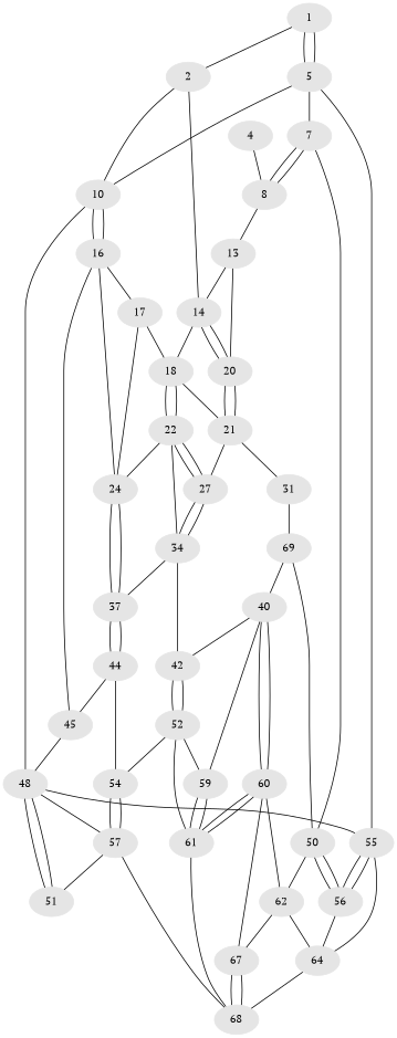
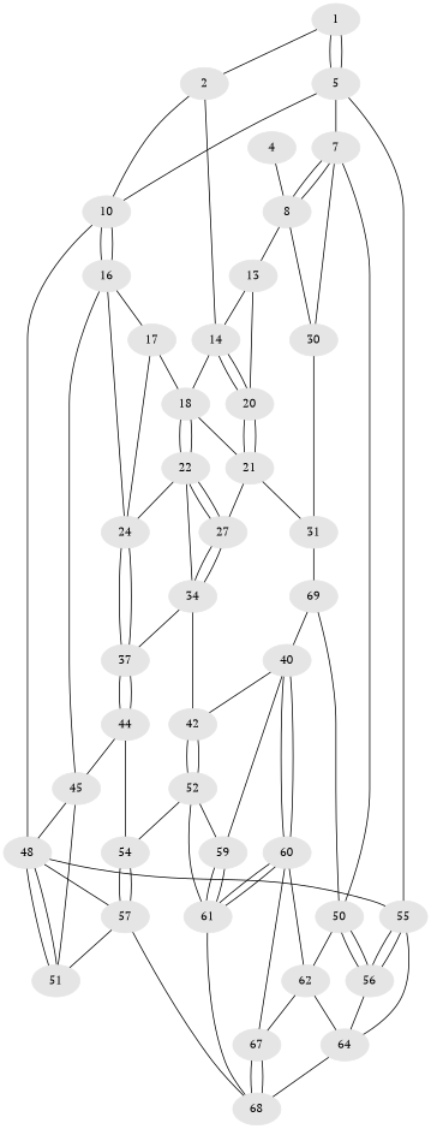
  graph {
    fontname="PT Serif"
    node [color=gray90 fontname="PT Serif" style=filled]
    edge [fontname="PT Serif"]
    2 [super="+11"]
    1
    5 [super="+6"]
    10
    14 [super="+15"]
    7 [super="+32"]
    55 [super="+72"]
    16 [super="+38"]
    48 [super="+49"]
    20
    18 [super="+19"]
    4 [super="+9"]
    8 [super="+29"]
    13 [super="+28"]
+   30 [super="+33"]
    50 [super="+51"]
    56
    64 [super="+71"]
    31 [super="+36"]
    62 [super="+65"]
    17
    24 [super="+25"]
    45 [super="+46"]
    n24 [label=51]
    57 [super="+70"]
    21 [super="+26"]
    22 [super="+23"]
    37
    27
    34 [super="+35"]
    n31 [label=69]
    42 [super="+43"]
    44 [super="+47"]
    40 [super="+41"]
    52 [super="+53"]
    54
    59
    60 [super="+63"]
    61 [super="+66"]
    67
    68 [super="+69"]
    2 -- 10
    2 -- 14
    1 -- 2
    1 -- 5
    1 -- 5
    5 -- 10
    5 -- 7
    5 -- 55 [weight=2]
    10 -- 16
    10 -- 16
    10 -- 48
    14 -- 20
    14 -- 20
    14 -- 18
    7 -- 8
    7 -- 8
+   7 -- 30
    7 -- 50
    55 -- 56
    55 -- 56
    55 -- 64
    16 -- 17
    16 -- 24
    16 -- 45
    48 -- 55
    48 -- n24
    48 -- n24
    48 -- 57
    20 -- 21
    20 -- 21
    18 -- 21
    18 -- 22
    18 -- 22
    4 -- 8
    8 -- 13
+   8 -- 30
    13 -- 14
    13 -- 20
+   30 -- 31 [weight=2]
    50 -- 56
    50 -- 56
    50 -- 62
    56 -- 64
    64 -- 68
    31 -- n31
    62 -- 64
    62 -- 67
    17 -- 18
    17 -- 24
    24 -- 37
    24 -- 37
    45 -- 48
+   45 -- n24
    57 -- n24
    57 -- 68
    21 -- 31
    21 -- 27
    22 -- 24
    22 -- 27
    22 -- 27
    22 -- 34
    37 -- 44
    37 -- 44
    27 -- 34
    27 -- 34
    34 -- 37
    34 -- 42
    n31 -- 50
    n31 -- 40
    42 -- 52
    42 -- 52
    44 -- 45
    44 -- 54
    40 -- 42
    40 -- 59
    40 -- 60
    40 -- 60
    52 -- 54
    52 -- 59
    52 -- 61
    54 -- 57
    54 -- 57
    59 -- 61
    59 -- 61
    60 -- 62
    60 -- 61
    60 -- 61
    60 -- 67
    61 -- 68
    67 -- 68
    67 -- 68
  }
